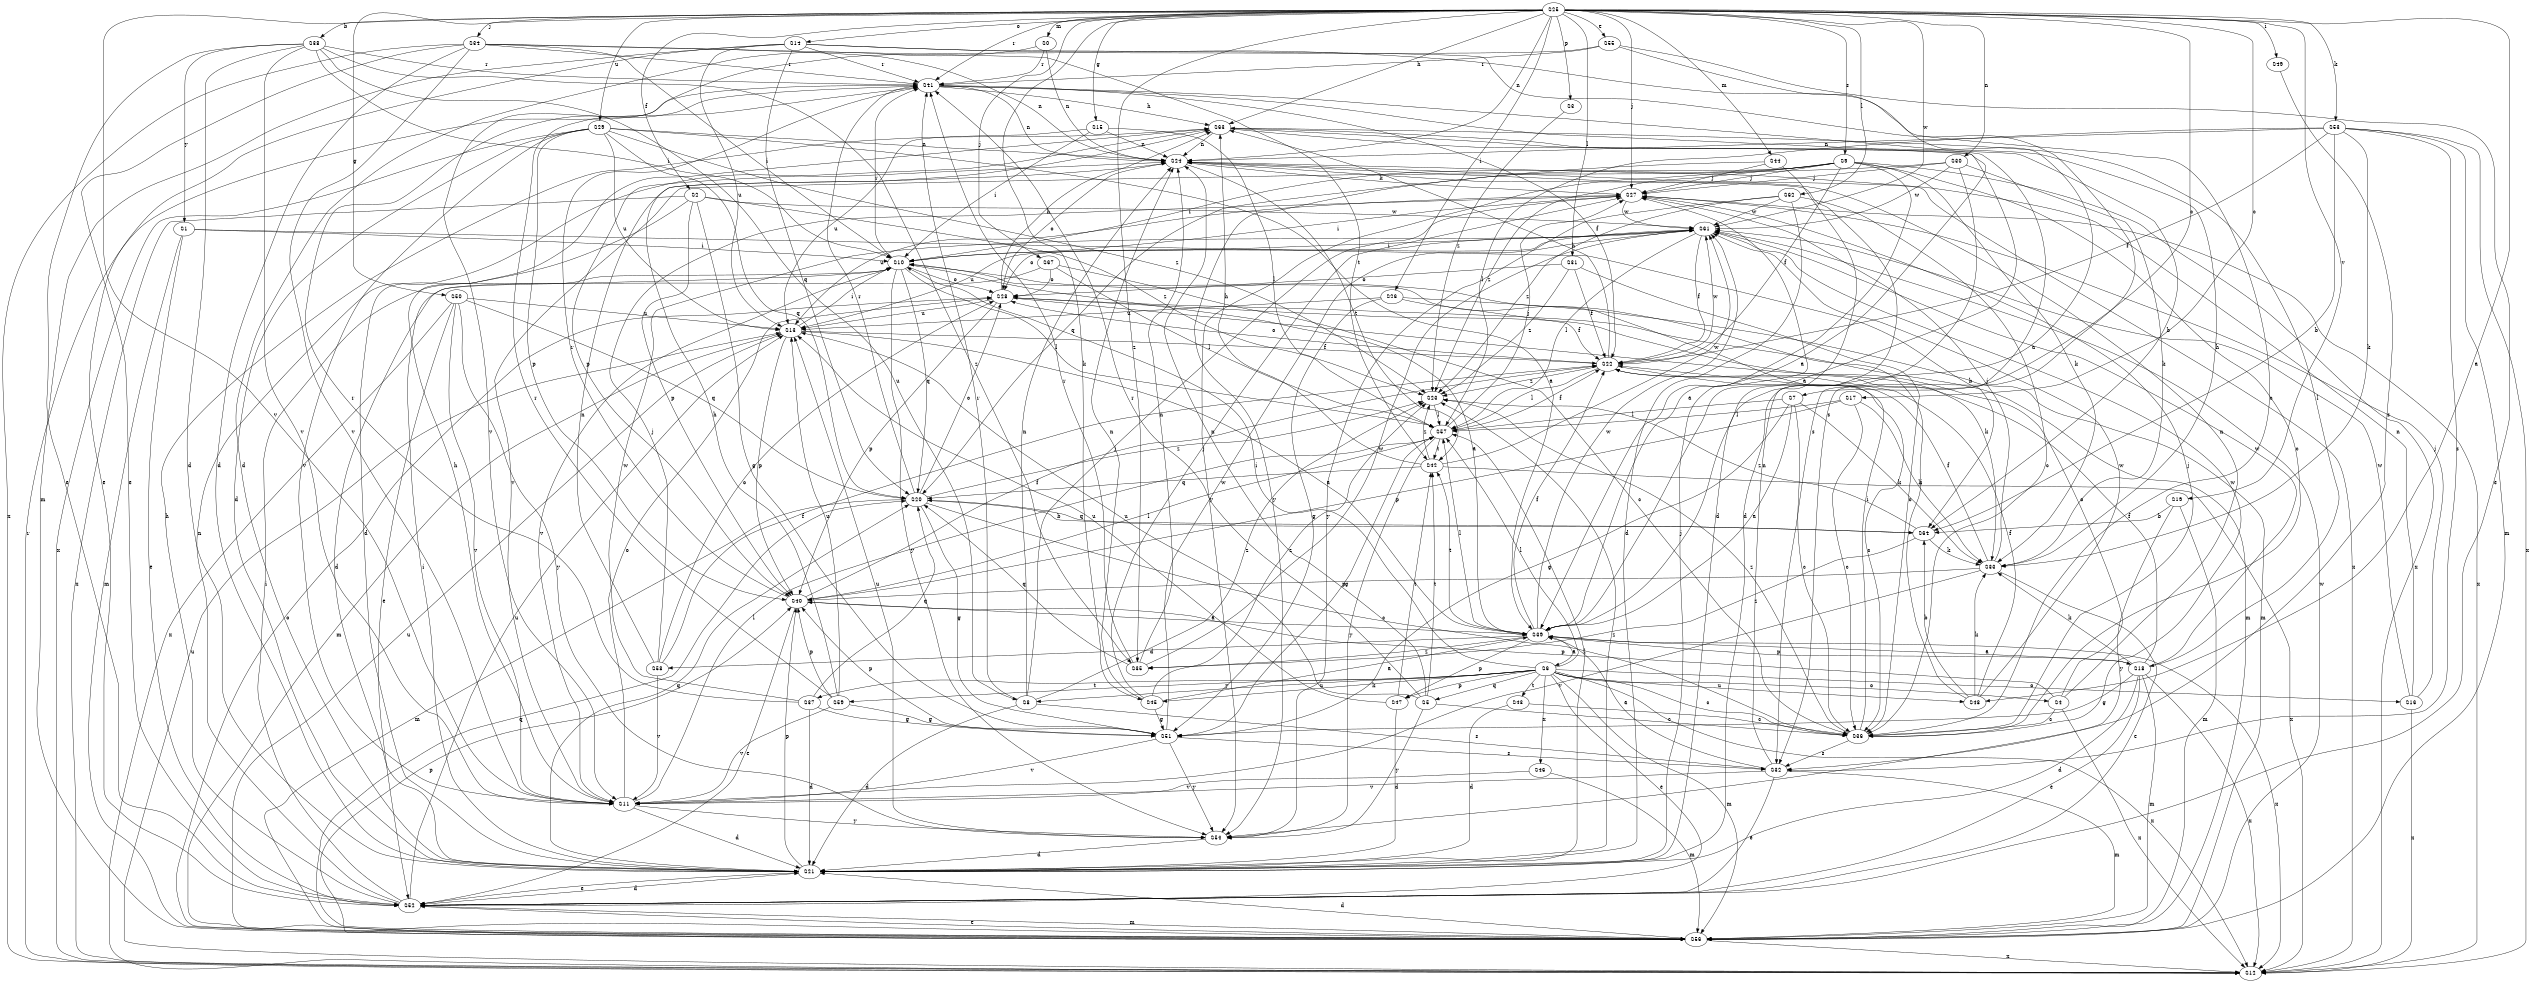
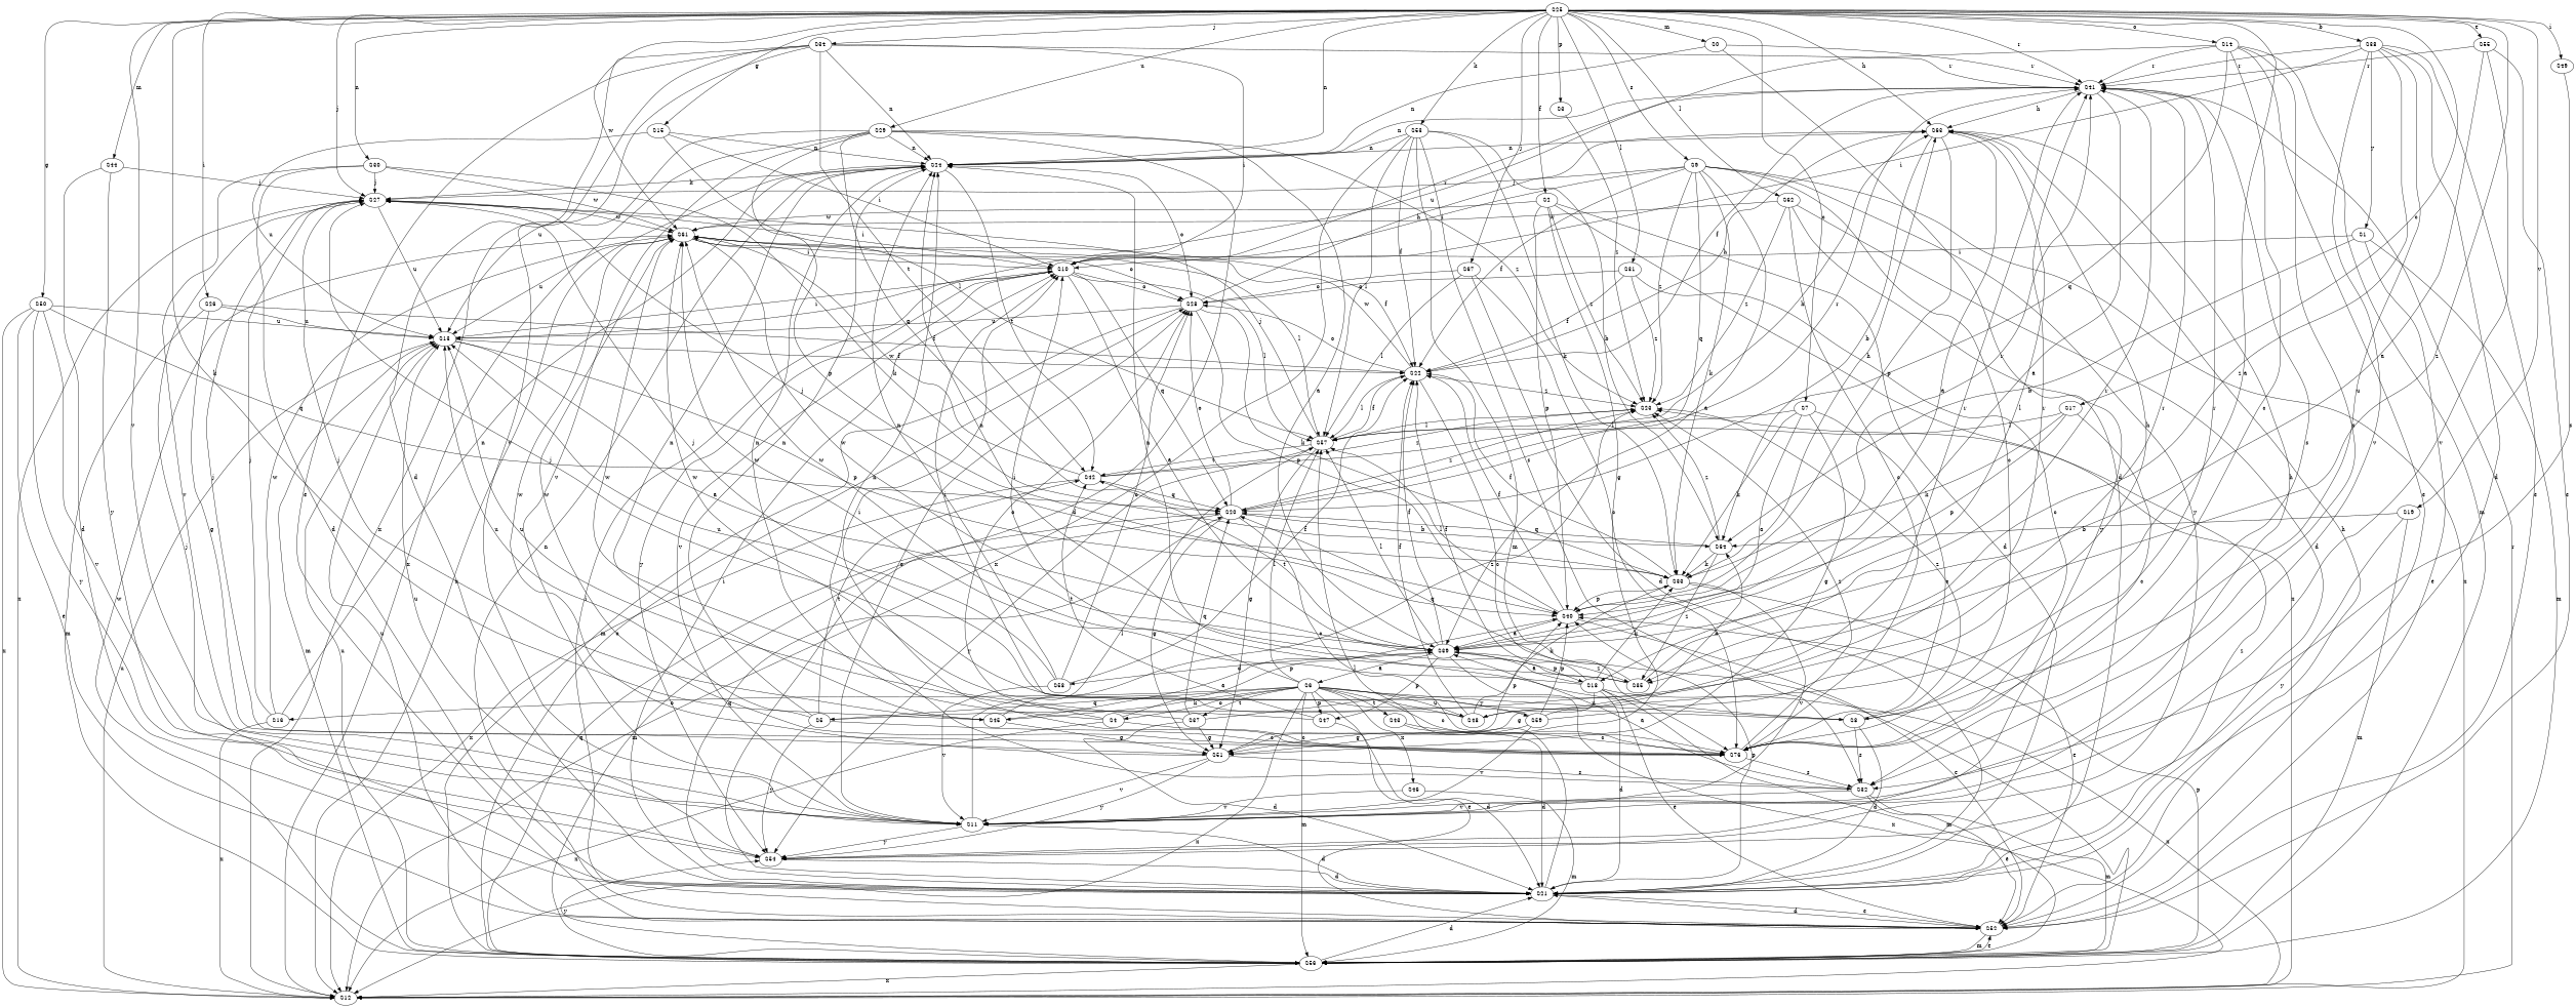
  strict digraph {
    S25
    S38
    S17
    S7
    S55
    S2
    S50
    S15
    S63
    S49
    S26
    n12 [label=S67]
    S34
    S27
    S53
    S45
    S62
    S31
    S44
    S0
    S30
    S24
    S14
    S3
    S41
    S9
    S29
    S19
    S11
    S61
    S35
    S48
    S6
-   S36
+   S36 [label=S76]
    S52
    S10
    S57
    S56
    S16
    S4
    S47
    S5
    S37
    S43
    S8
    S46
    S12
    S59
    S21
    S1
    S33
    S40
    S39
    S51
    S23
    S20
    S13
    S54
    S18
    S64
    S32
    S22
    S28
    S42
    S58
    S25 -> S38 [label=b]
    S25 -> S17 [label=c]
    S25 -> S7 [label=c]
    S25 -> S55 [label=e]
    S25 -> S2 [label=f]
    S25 -> S50 [label=g]
    S25 -> S15 [label=g]
    S25 -> S63 [label=h]
    S25 -> S49 [label=i]
    S25 -> S26 [label=i]
    S25 -> n12 [label=j]
    S25 -> S34 [label=j]
    S25 -> S27 [label=j]
    S25 -> S53 [label=k]
    S25 -> S45 [label=k]
    S25 -> S62 [label=l]
    S25 -> S31 [label=l]
    S25 -> S44 [label=m]
    S25 -> S0 [label=m]
    S25 -> S30 [label=n]
    S25 -> S24 [label=n]
    S25 -> S14 [label=o]
    S25 -> S3 [label=p]
    S25 -> S41 [label=r]
    S25 -> S9 [label=s]
    S25 -> S29 [label=u]
    S25 -> S19 [label=v]
    S25 -> S11 [label=v]
    S25 -> S61 [label=w]
    S25 -> S35 [label=z]
    S25 -> S48 [label=a]
    S38 -> S41 [label=r]
    S38 -> S11 [label=v]
    S38 -> S35 [label=z]
    S38 -> S52 [label=e]
    S38 -> S10 [label=i]
    S38 -> S8 [label=u]
    S38 -> S21 [label=d]
    S38 -> S1 [label=y]
    S17 -> S36 [label=c]
    S17 -> S57 [label=l]
    S17 -> S33 [label=k]
    S17 -> S40 [label=p]
    S7 -> S36 [label=c]
    S7 -> S57 [label=l]
    S7 -> S33 [label=k]
    S7 -> S39 [label=a]
    S7 -> S51 [label=g]
    S55 -> S41 [label=r]
    S55 -> S11 [label=v]
    S55 -> S52 [label=e]
    S55 -> S39 [label=a]
    S2 -> S61 [label=w]
    S2 -> S12 [label=x]
    S2 -> S21 [label=d]
    S2 -> S40 [label=p]
    S2 -> S51 [label=g]
    S2 -> S23 [label=z]
    S50 -> S11 [label=v]
    S50 -> S52 [label=e]
    S50 -> S12 [label=x]
    S50 -> S20 [label=q]
    S50 -> S13 [label=u]
    S50 -> S54 [label=y]
    S15 -> S24 [label=n]
    S15 -> S10 [label=i]
    S15 -> S57 [label=l]
    S15 -> S13 [label=u]
    S63 -> S24 [label=n]
    S63 -> S40 [label=p]
    S63 -> S39 [label=a]
    S63 -> S18 [label=l]
    S63 -> S64 [label=b]
    S49 -> S32 [label=s]
    S26 -> S56 [label=m]
    S26 -> S51 [label=g]
    S26 -> S13 [label=u]
    S26 -> S22 [label=f]
    n12 -> S36 [label=c]
    n12 -> S57 [label=l]
    n12 -> S21 [label=d]
    n12 -> S28 [label=o]
    S34 -> S24 [label=n]
    S34 -> S41 [label=r]
    S34 -> S11 [label=v]
    S34 -> S52 [label=e]
    S34 -> S10 [label=i]
    S34 -> S12 [label=x]
    S34 -> S21 [label=d]
    S34 -> S42 [label=t]
    S27 -> S61 [label=w]
    S27 -> S10 [label=i]
    S27 -> S12 [label=x]
    S27 -> S13 [label=u]
    S53 -> S24 [label=n]
    S53 -> S57 [label=l]
    S53 -> S56 [label=m]
    S53 -> S12 [label=x]
    S53 -> S33 [label=k]
    S53 -> S64 [label=b]
    S53 -> S32 [label=s]
    S53 -> S22 [label=f]
    S45 -> S27 [label=j]
    S45 -> S24 [label=n]
    S45 -> S39 [label=a]
    S45 -> S51 [label=g]
    S45 -> S23 [label=z]
    S62 -> S61 [label=w]
    S62 -> S36 [label=c]
    S62 -> S21 [label=d]
    S62 -> S23 [label=z]
    S62 -> S54 [label=y]
    S31 -> S36 [label=c]
    S31 -> S23 [label=z]
    S31 -> S22 [label=f]
    S31 -> S28 [label=o]
    S44 -> S27 [label=j]
    S44 -> S21 [label=d]
    S44 -> S54 [label=y]
    S0 -> S24 [label=n]
    S0 -> S41 [label=r]
    S0 -> S21 [label=d]
    S30 -> S27 [label=j]
    S30 -> S11 [label=v]
    S30 -> S61 [label=w]
    S30 -> S21 [label=d]
    S30 -> S33 [label=k]
    S24 -> S27 [label=k]
    S24 -> S12 [label=x]
    S24 -> S28 [label=o]
    S24 -> S42 [label=t]
    S14 -> S41 [label=r]
    S14 -> S36 [label=c]
    S14 -> S52 [label=e]
    S14 -> S56 [label=m]
    S14 -> S20 [label=q]
    S14 -> S13 [label=u]
    S14 -> S32 [label=s]
    S3 -> S23 [label=z]
    S41 -> S63 [label=h]
    S41 -> S24 [label=n]
    S41 -> S39 [label=a]
    S41 -> S32 [label=s]
    S41 -> S22 [label=f]
    S9 -> S27 [label=j]
    S9 -> S36 [label=c]
    S9 -> S10 [label=i]
    S9 -> S12 [label=x]
    S9 -> S33 [label=k]
    S9 -> S39 [label=a]
    S9 -> S23 [label=z]
    S9 -> S20 [label=q]
    S9 -> S54 [label=y]
    S9 -> S22 [label=f]
    S29 -> S24 [label=n]
    S29 -> S11 [label=v]
    S29 -> S12 [label=x]
    S29 -> S21 [label=d]
    S29 -> S40 [label=p]
    S29 -> S39 [label=a]
    S29 -> S23 [label=z]
    S29 -> S20 [label=q]
    S29 -> S13 [label=u]
    S19 -> S56 [label=m]
    S19 -> S54 [label=y]
    S19 -> S64 [label=b]
    S11 -> S63 [label=h]
    S11 -> S57 [label=l]
    S11 -> S21 [label=d]
    S11 -> S54 [label=y]
    S11 -> S28 [label=o]
    S61 -> S10 [label=i]
    S61 -> S57 [label=l]
    S61 -> S13 [label=u]
    S61 -> S22 [label=f]
    S61 -> S28 [label=o]
    S35 -> S24 [label=n]
    S35 -> S41 [label=r]
    S35 -> S61 [label=w]
    S35 -> S20 [label=q]
    S48 -> S61 [label=w]
    S48 -> S10 [label=i]
    S48 -> S33 [label=k]
    S48 -> S64 [label=b]
    S48 -> S22 [label=f]
    S6 -> S45 [label=k]
    S6 -> S48 [label=u]
    S6 -> S36 [label=c]
    S6 -> S52 [label=e]
    S6 -> S10 [label=i]
    S6 -> S57 [label=l]
    S6 -> S56 [label=m]
    S6 -> S16 [label=o]
    S6 -> S4 [label=o]
    S6 -> S47 [label=p]
    S6 -> S5 [label=q]
    S6 -> S37 [label=t]
    S6 -> S43 [label=t]
    S6 -> S8 [label=u]
    S6 -> S46 [label=x]
    S6 -> S12 [label=x]
    S6 -> S59 [label=y]
    S36 -> S27 [label=j]
    S36 -> S61 [label=w]
    S36 -> S10 [label=i]
    S36 -> S23 [label=z]
    S36 -> S32 [label=s]
    S52 -> S63 [label=h]
    S52 -> S24 [label=n]
    S52 -> S10 [label=i]
    S52 -> S56 [label=m]
    S52 -> S21 [label=d]
    S52 -> S13 [label=u]
    S10 -> S41 [label=r]
    S10 -> S11 [label=v]
    S10 -> S57 [label=l]
    S10 -> S39 [label=a]
    S10 -> S20 [label=q]
    S10 -> S54 [label=y]
    S10 -> S28 [label=o]
    S57 -> S27 [label=j]
    S57 -> S51 [label=g]
    S57 -> S54 [label=y]
    S57 -> S22 [label=f]
    S57 -> S42 [label=t]
    S56 -> S61 [label=w]
    S56 -> S52 [label=e]
    S56 -> S12 [label=x]
    S56 -> S21 [label=d]
    S56 -> S40 [label=p]
    S56 -> S20 [label=q]
    S56 -> S13 [label=u]
+   S56 -> S54 [label=y]
    S56 -> S28 [label=o]
    S16 -> S27 [label=j]
    S16 -> S24 [label=n]
    S16 -> S61 [label=w]
    S16 -> S12 [label=x]
    S4 -> S24 [label=n]
    S4 -> S36 [label=c]
    S4 -> S12 [label=x]
    S4 -> S40 [label=p]
    S4 -> S28 [label=o]
    S47 -> S21 [label=d]
    S47 -> S13 [label=u]
    S47 -> S42 [label=t]
    S5 -> S24 [label=n]
    S5 -> S41 [label=r]
    S5 -> S36 [label=c]
    S5 -> S13 [label=u]
    S5 -> S54 [label=y]
    S5 -> S42 [label=t]
    S37 -> S41 [label=r]
    S37 -> S61 [label=w]
    S37 -> S21 [label=d]
    S37 -> S51 [label=g]
    S37 -> S20 [label=q]
    S43 -> S36 [label=c]
    S43 -> S21 [label=d]
    S8 -> S27 [label=j]
    S8 -> S24 [label=n]
    S8 -> S41 [label=r]
    S8 -> S21 [label=d]
    S8 -> S23 [label=z]
    S8 -> S32 [label=s]
    S46 -> S11 [label=v]
    S46 -> S56 [label=m]
    S12 -> S41 [label=r]
    S12 -> S13 [label=u]
    S59 -> S63 [label=h]
    S59 -> S41 [label=r]
    S59 -> S11 [label=v]
    S59 -> S40 [label=p]
    S59 -> S51 [label=g]
    S59 -> S13 [label=u]
    S21 -> S27 [label=j]
    S21 -> S52 [label=e]
    S21 -> S10 [label=i]
    S21 -> S57 [label=l]
    S21 -> S40 [label=p]
    S21 -> S23 [label=z]
    S21 -> S20 [label=q]
    S1 -> S52 [label=e]
    S1 -> S10 [label=i]
    S1 -> S56 [label=m]
    S1 -> S64 [label=b]
    S33 -> S63 [label=h]
    S33 -> S27 [label=j]
    S33 -> S11 [label=v]
    S33 -> S52 [label=e]
    S33 -> S40 [label=p]
    S33 -> S22 [label=f]
    S40 -> S41 [label=r]
    S40 -> S52 [label=e]
    S40 -> S57 [label=l]
    S40 -> S39 [label=a]
    S40 -> S22 [label=f]
    S39 -> S61 [label=w]
    S39 -> S35 [label=z]
    S39 -> S6 [label=a]
    S39 -> S57 [label=l]
    S39 -> S47 [label=p]
    S39 -> S12 [label=x]
    S39 -> S18 [label=p]
    S39 -> S22 [label=f]
    S39 -> S42 [label=t]
    S39 -> S58 [label=d]
    S51 -> S11 [label=v]
    S51 -> S61 [label=w]
    S51 -> S40 [label=p]
    S51 -> S54 [label=y]
    S51 -> S32 [label=s]
    S23 -> S57 [label=l]
    S20 -> S41 [label=r]
    S20 -> S36 [label=c]
    S20 -> S56 [label=m]
    S20 -> S51 [label=g]
    S20 -> S23 [label=z]
    S20 -> S64 [label=b]
    S20 -> S28 [label=o]
    S13 -> S10 [label=i]
    S13 -> S56 [label=m]
    S13 -> S40 [label=p]
    S13 -> S39 [label=a]
    S13 -> S22 [label=f]
    S54 -> S21 [label=d]
    S54 -> S13 [label=u]
    S18 -> S61 [label=w]
    S18 -> S52 [label=e]
    S18 -> S56 [label=m]
    S18 -> S12 [label=x]
    S18 -> S21 [label=d]
    S18 -> S33 [label=k]
    S18 -> S39 [label=a]
    S18 -> S51 [label=g]
    S18 -> S22 [label=f]
    S64 -> S35 [label=z]
    S64 -> S33 [label=k]
    S64 -> S23 [label=z]
    S64 -> S20 [label=q]
    S32 -> S24 [label=n]
    S32 -> S11 [label=v]
    S32 -> S52 [label=e]
    S32 -> S56 [label=m]
    S32 -> S39 [label=a]
    S22 -> S63 [label=h]
    S22 -> S61 [label=w]
    S22 -> S36 [label=c]
    S22 -> S57 [label=l]
    S22 -> S23 [label=z]
    S22 -> S28 [label=o]
    S28 -> S63 [label=h]
    S28 -> S56 [label=m]
    S28 -> S33 [label=k]
    S28 -> S40 [label=p]
    S28 -> S13 [label=u]
    S42 -> S63 [label=h]
    S42 -> S61 [label=w]
    S42 -> S12 [label=x]
    S42 -> S23 [label=z]
    S42 -> S20 [label=q]
    S58 -> S27 [label=j]
    S58 -> S24 [label=n]
    S58 -> S11 [label=v]
    S58 -> S22 [label=f]
    S58 -> S28 [label=o]
  }
